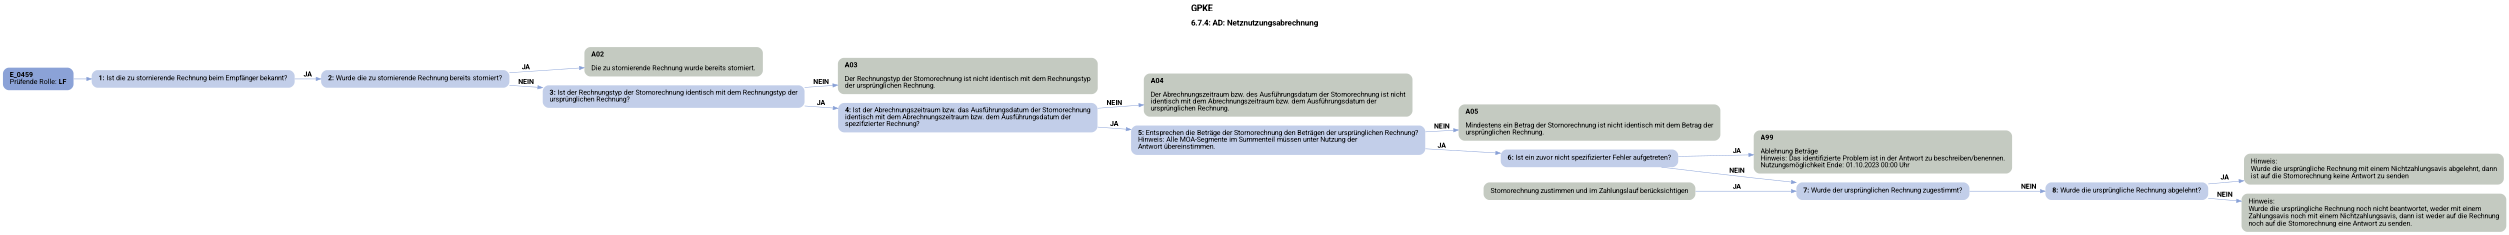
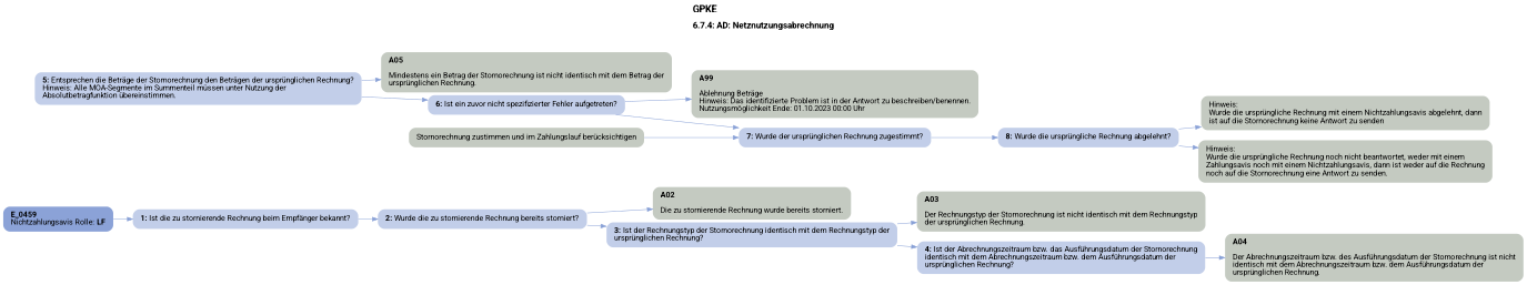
  digraph {
    concentrate=true
    fontname="Roboto, sans-serif"
    fontsize=12
    label=<<B><FONT POINT-SIZE="18">GPKE</FONT></B><BR align="left"/><BR/><B><FONT POINT-SIZE="16">6.7.4: AD: Netznutzungsabrechnung</FONT></B><BR align="left"/><BR/><BR/><BR/>>
    labelloc=t
    pack=true
    packmode=array
    rankdir=LR
    node [fillcolor="#c2cee9" fontname="Roboto, sans-serif" margin="0.2,0.12" penwidth=0.0 shape=box style="filled,rounded"]
    edge [color="#88a0d6" fontname="Roboto, sans-serif"]
-   n1 [fillcolor="#8ba2d7" label=<<B>E_0459</B><BR align="left"/><FONT>Prüfende Rolle: <B>LF</B></FONT><BR align="center"/>>]
+   n1 [fillcolor="#8ba2d7" label=<<B>E_0459</B><BR align="left"/><FONT>Nichtzahlungsavis Rolle: <B>LF</B></FONT><BR align="center"/>>]
    n2 [label=<<B>1: </B>Ist die zu stornierende Rechnung beim Empfänger bekannt?<BR align="left"/>>]
    n3 [label=<<B>2: </B>Wurde die zu stornierende Rechnung bereits storniert?<BR align="left"/>>]
    n4 [fillcolor="#c4cac1" label=<<B>A02</B><BR align="left"/><BR align="left"/><FONT>Die zu stornierende Rechnung wurde bereits storniert.<BR align="left"/></FONT>>]
    n5 [label=<<B>3: </B>Ist der Rechnungstyp der Stornorechnung identisch mit dem Rechnungstyp der<BR align="left"/>ursprünglichen Rechnung?<BR align="left"/>>]
    n6 [fillcolor="#c4cac1" label=<<B>A03</B><BR align="left"/><BR align="left"/><FONT>Der Rechnungstyp der Stornorechnung ist nicht identisch mit dem Rechnungstyp<BR align="left"/>der ursprünglichen Rechnung.<BR align="left"/></FONT>>]
-   n7 [label=<<B>4: </B>Ist der Abrechnungszeitraum bzw. das Ausführungsdatum der Stornorechnung<BR align="left"/>identisch mit dem Abrechnungszeitraum bzw. dem Ausführungsdatum der<BR align="left"/>spezifizierter Rechnung?<BR align="left"/>>]
+   n7 [label=<<B>4: </B>Ist der Abrechnungszeitraum bzw. das Ausführungsdatum der Stornorechnung<BR align="left"/>identisch mit dem Abrechnungszeitraum bzw. dem Ausführungsdatum der<BR align="left"/>ursprünglichen Rechnung?<BR align="left"/>>]
    n8 [fillcolor="#c4cac1" label=<<B>A04</B><BR align="left"/><BR align="left"/><FONT>Der Abrechnungszeitraum bzw. des Ausführungsdatum der Stornorechnung ist nicht<BR align="left"/>identisch mit dem Abrechnungszeitraum bzw. dem Ausführungsdatum der<BR align="left"/>ursprünglichen Rechnung.<BR align="left"/></FONT>>]
-   n9 [label=<<B>5: </B>Entsprechen die Beträge der Stornorechnung den Beträgen der ursprünglichen Rechnung?<BR align="left"/>Hinweis: Alle MOA-Segmente im Summenteil müssen unter Nutzung der<BR align="left"/>Antwort übereinstimmen.<BR align="left"/>>]
+   n9 [label=<<B>5: </B>Entsprechen die Beträge der Stornorechnung den Beträgen der ursprünglichen Rechnung?<BR align="left"/>Hinweis: Alle MOA-Segmente im Summenteil müssen unter Nutzung der<BR align="left"/>Absolutbetragfunktion übereinstimmen.<BR align="left"/>>]
    n10 [fillcolor="#c4cac1" label=<<B>A05</B><BR align="left"/><BR align="left"/><FONT>Mindestens ein Betrag der Stornorechnung ist nicht identisch mit dem Betrag der<BR align="left"/>ursprünglichen Rechnung.<BR align="left"/></FONT>>]
    n11 [label=<<B>6: </B>Ist ein zuvor nicht spezifizierter Fehler aufgetreten?<BR align="left"/>>]
    n12 [fillcolor="#c4cac1" label=<<B>A99</B><BR align="left"/><BR align="left"/><FONT>Ablehnung Beträge<BR align="left"/>Hinweis: Das identifizierte Problem ist in der Antwort zu beschreiben/benennen.<BR align="left"/>Nutzungsmöglichkeit Ende: 01.10.2023 00:00 Uhr<BR align="left"/></FONT>>]
    n13 [label=<<B>7: </B>Wurde der ursprünglichen Rechnung zugestimmt?<BR align="left"/>>]
    n14 [label=<<B>8: </B>Wurde die ursprüngliche Rechnung abgelehnt?<BR align="left"/>>]
    n15 [fillcolor="#c4cac1" label=<<FONT>Stornorechnung zustimmen und im Zahlungslauf berücksichtigen<BR align="left"/></FONT>>]
    n16 [fillcolor="#c4cac1" label=<<FONT>Hinweis:<BR align="left"/>Wurde die ursprüngliche Rechnung mit einem Nichtzahlungsavis abgelehnt, dann<BR align="left"/>ist auf die Stornorechnung keine Antwort zu senden<BR align="left"/></FONT>>]
    n17 [fillcolor="#c4cac1" label=<<FONT>Hinweis:<BR align="left"/>Wurde die ursprüngliche Rechnung noch nicht beantwortet, weder mit einem<BR align="left"/>Zahlungsavis noch mit einem Nichtzahlungsavis, dann ist weder auf die Rechnung<BR align="left"/>noch auf die Stornorechnung eine Antwort zu senden.<BR align="left"/></FONT>>]
    n1 -> n2 [fontname=""]
    n2 -> n3 [label=<<B>JA</B>>]
    n3 -> n4 [label=<<B>JA</B>>]
    n3 -> n5 [label=<<B>NEIN</B>>]
    n5 -> n6 [label=<<B>NEIN</B>>]
    n5 -> n7 [label=<<B>JA</B>>]
    n7 -> n8 [label=<<B>NEIN</B>>]
-   n7 -> n9 [label=<<B>JA</B>>]
    n9 -> n10 [label=<<B>NEIN</B>>]
    n9 -> n11 [label=<<B>JA</B>>]
    n11 -> n12 [label=<<B>JA</B>>]
    n11 -> n13 [label=<<B>NEIN</B>>]
    n13 -> n14 [label=<<B>NEIN</B>>]
    n14 -> n16 [label=<<B>JA</B>>]
    n14 -> n17 [label=<<B>NEIN</B>>]
    n15 -> n13 [label=<<B>JA</B>>]
  }
